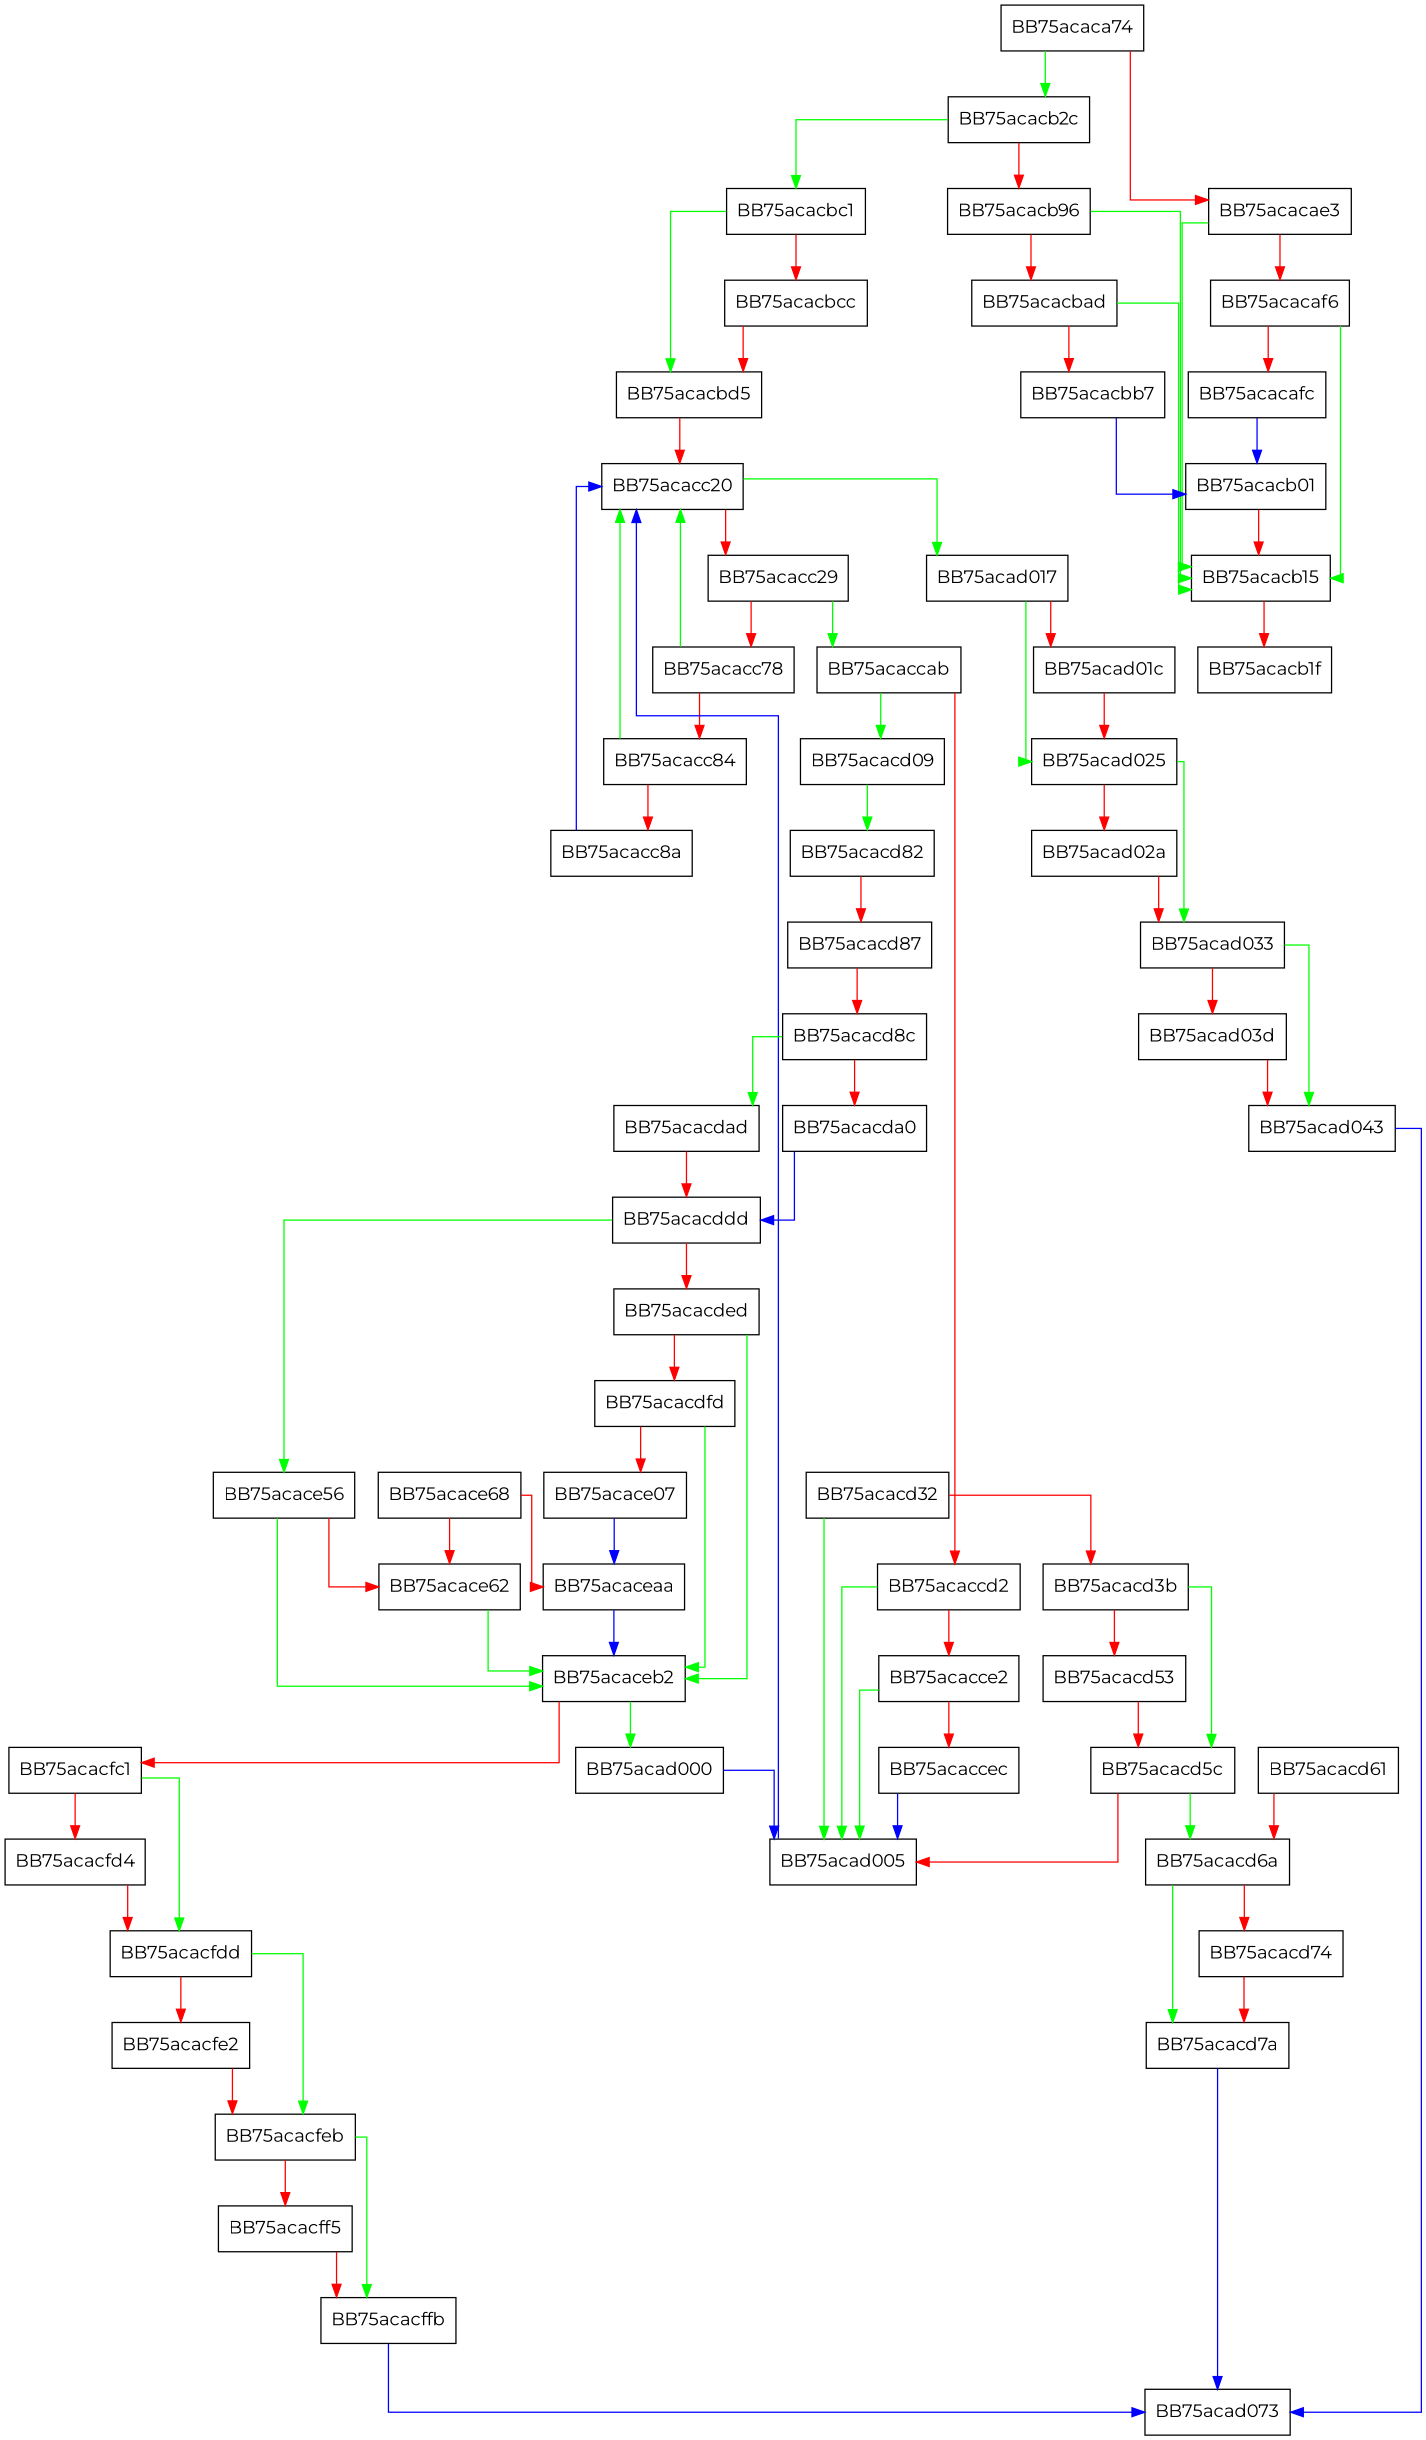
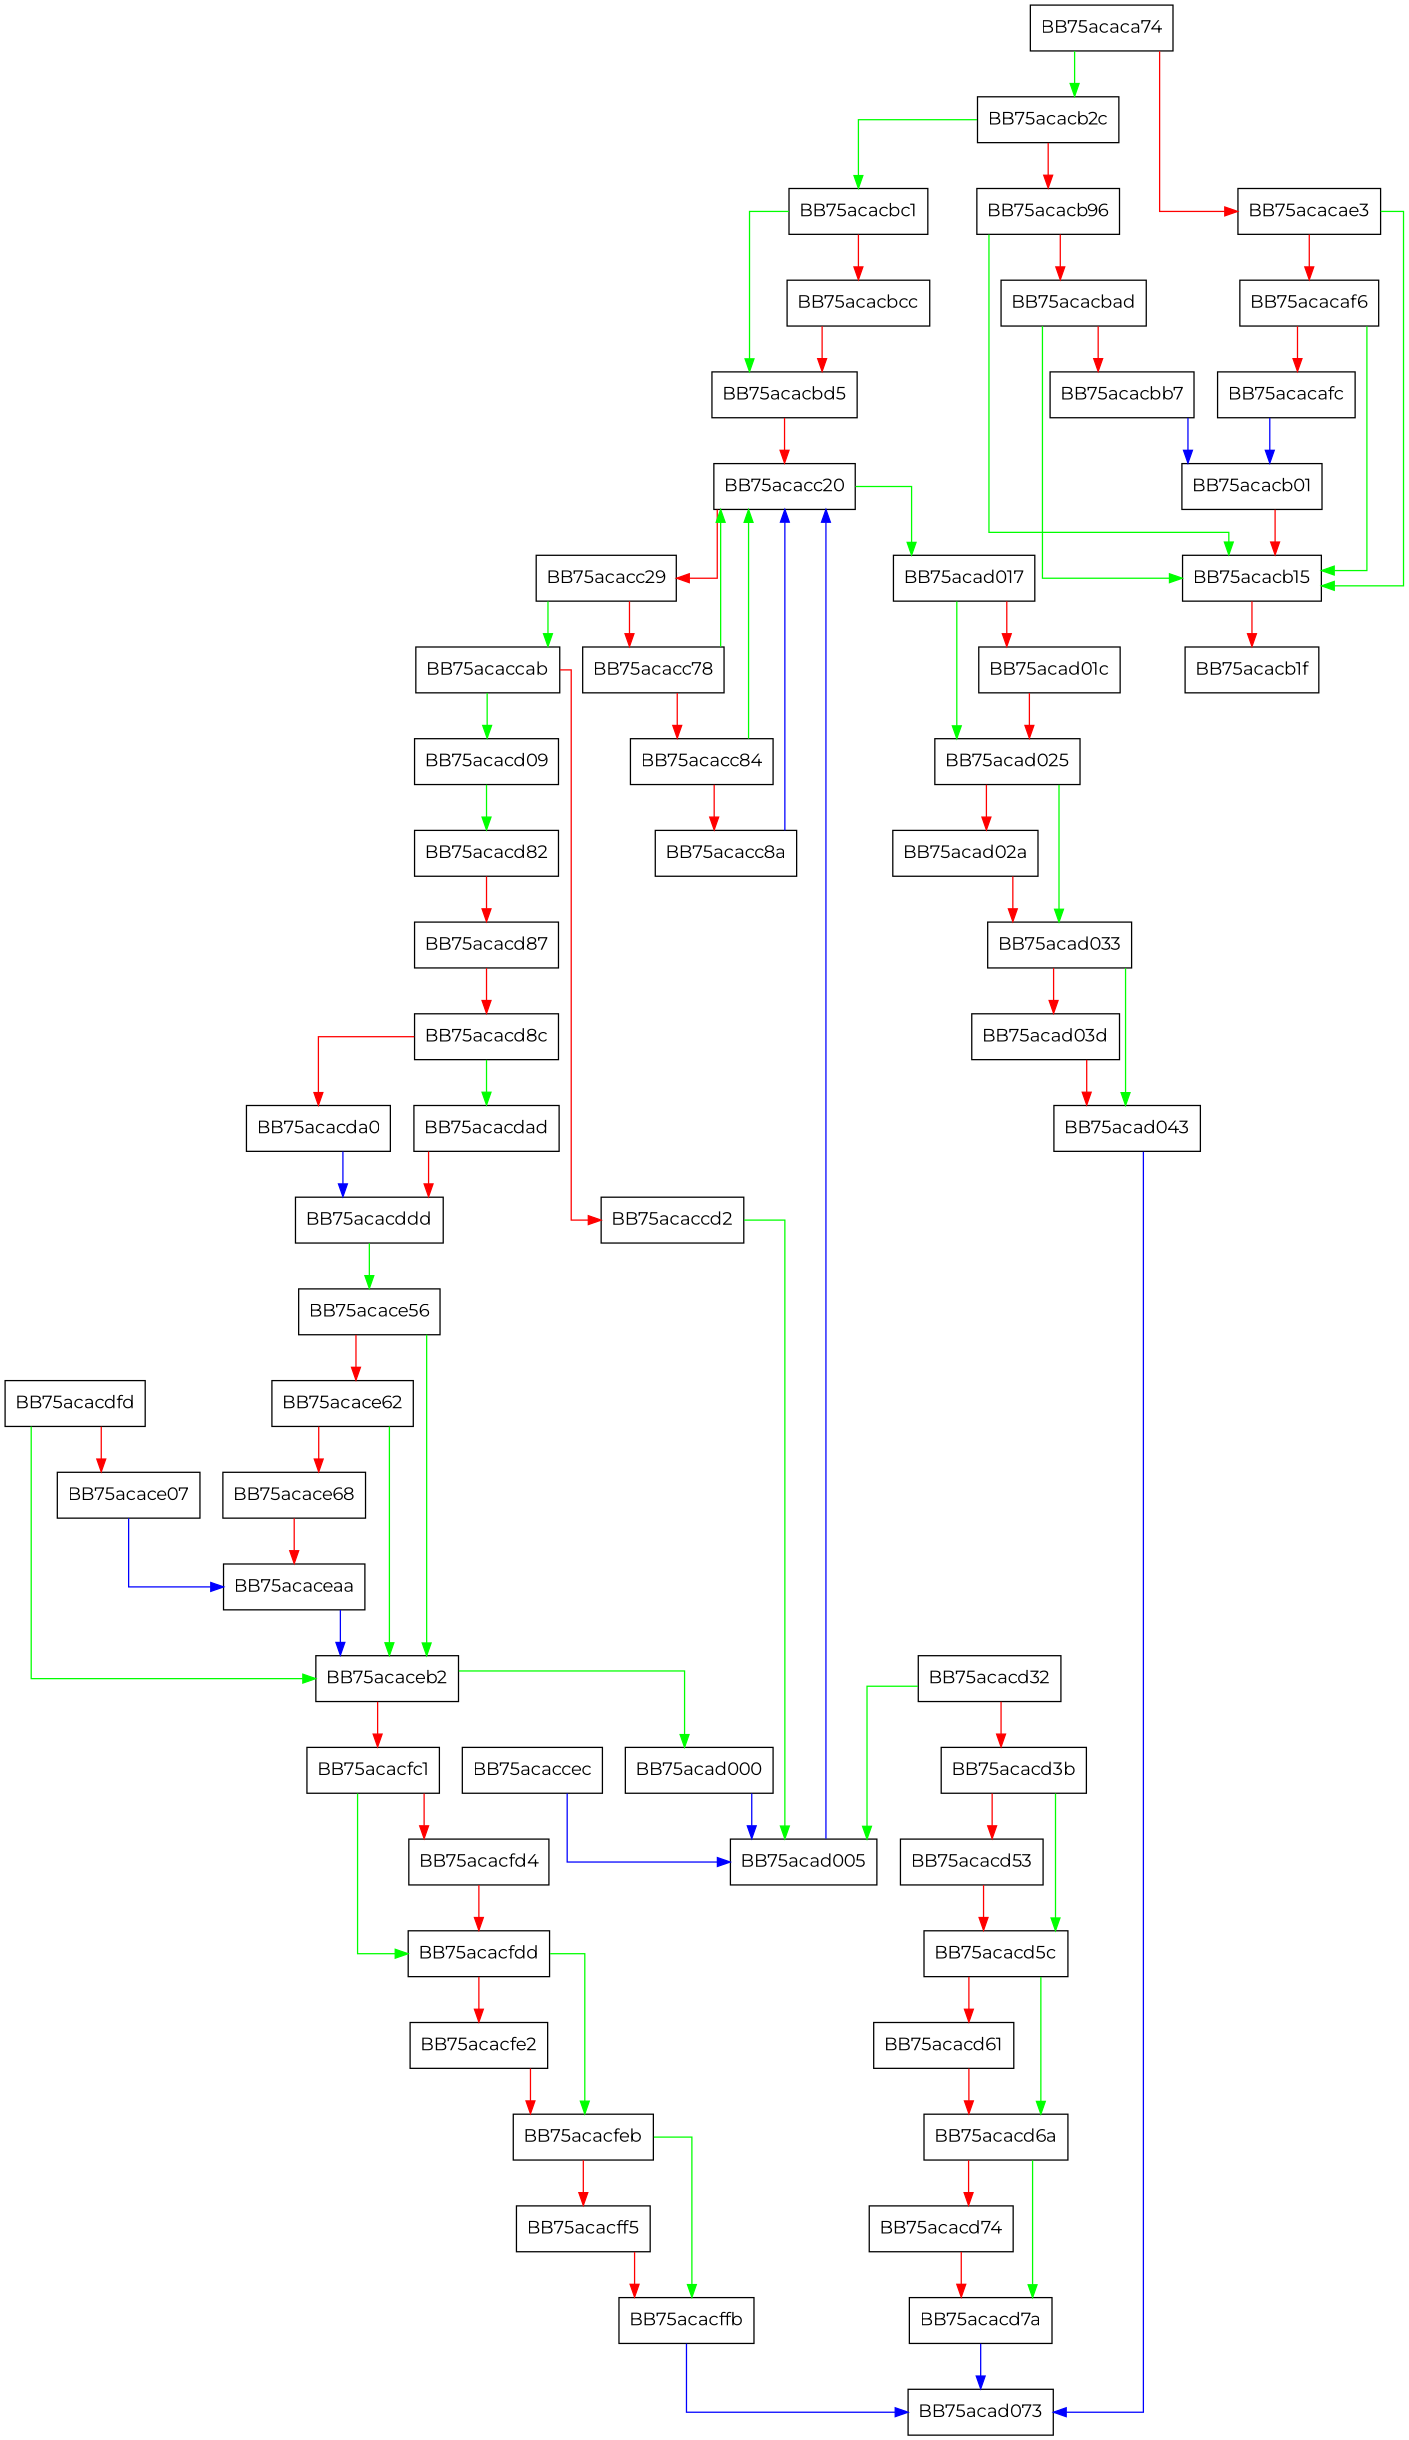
  digraph {
    fontname=Montserrat
    splines=ortho
    node [fontname=Montserrat shape=box]
    edge [color=red fontname=Montserrat]
    BB75acaca74
    BB75acacb2c
    BB75acacae3
    BB75acacbc1
    BB75acacb96
    BB75acacb15
    BB75acacaf6
    BB75acacbd5
    BB75acacbcc
    BB75acacbad
    BB75acacb1f
    BB75acacafc
    BB75acacb01
    BB75acacc20
    BB75acacbb7
    BB75acad017
    BB75acacc29
    BB75acad025
    BB75acad01c
    BB75acaccab
    BB75acacc78
    BB75acad033
    BB75acad02a
    BB75acacd09
    BB75acaccd2
    BB75acacc84
    BB75acacd82
    BB75acad005
-   BB75acacce2
    BB75acacc8a
    BB75acacd87
    BB75acacd32
    BB75acacd3b
    BB75acaccec
    BB75acacd8c
    BB75acacdad
    BB75acacda0
    BB75acacd5c
    BB75acacd53
    BB75acacd6a
    BB75acacd61
    BB75acacd7a
    BB75acacd74
    BB75acad073
    BB75acacddd
    BB75acace56
-   BB75acacded
    BB75acaceb2
    BB75acace62
    BB75acacdfd
    BB75acad000
    BB75acacfc1
    BB75acace68
    BB75acace07
    BB75acacfdd
    BB75acacfd4
    BB75acaceaa
    BB75acacfeb
    BB75acacfe2
    BB75acacffb
    BB75acacff5
    BB75acad043
    BB75acad03d
    BB75acaca74 -> BB75acacb2c [color=green]
    BB75acaca74 -> BB75acacae3
    BB75acacb2c -> BB75acacbc1 [color=green]
    BB75acacb2c -> BB75acacb96
    BB75acacae3 -> BB75acacb15 [color=green]
    BB75acacae3 -> BB75acacaf6
    BB75acacbc1 -> BB75acacbd5 [color=green]
    BB75acacbc1 -> BB75acacbcc
    BB75acacb96 -> BB75acacb15 [color=green]
    BB75acacb96 -> BB75acacbad
    BB75acacb15 -> BB75acacb1f
    BB75acacaf6 -> BB75acacb15 [color=green]
    BB75acacaf6 -> BB75acacafc
    BB75acacbd5 -> BB75acacc20
    BB75acacbcc -> BB75acacbd5
    BB75acacbad -> BB75acacb15 [color=green]
    BB75acacbad -> BB75acacbb7
    BB75acacafc -> BB75acacb01 [color=blue]
    BB75acacb01 -> BB75acacb15
    BB75acacc20 -> BB75acad017 [color=green]
    BB75acacc20 -> BB75acacc29
    BB75acacbb7 -> BB75acacb01 [color=blue]
    BB75acad017 -> BB75acad025 [color=green]
    BB75acad017 -> BB75acad01c
    BB75acacc29 -> BB75acaccab [color=green]
    BB75acacc29 -> BB75acacc78
    BB75acad025 -> BB75acad033 [color=green]
    BB75acad025 -> BB75acad02a
    BB75acad01c -> BB75acad025
    BB75acaccab -> BB75acacd09 [color=green]
    BB75acaccab -> BB75acaccd2
    BB75acacc78 -> BB75acacc20 [color=green]
    BB75acacc78 -> BB75acacc84
    BB75acad033 -> BB75acad043 [color=green]
    BB75acad033 -> BB75acad03d
    BB75acad02a -> BB75acad033
    BB75acacd09 -> BB75acacd82 [color=green]
    BB75acaccd2 -> BB75acad005 [color=green]
-   BB75acaccd2 -> BB75acacce2
    BB75acacc84 -> BB75acacc20 [color=green]
    BB75acacc84 -> BB75acacc8a
    BB75acacd82 -> BB75acacd87
    BB75acad005 -> BB75acacc20 [color=blue]
-   BB75acacce2 -> BB75acad005 [color=green]
-   BB75acacce2 -> BB75acaccec
    BB75acacc8a -> BB75acacc20 [color=blue]
    BB75acacd87 -> BB75acacd8c
    BB75acacd32 -> BB75acad005 [color=green]
    BB75acacd32 -> BB75acacd3b
    BB75acacd3b -> BB75acacd5c [color=green]
    BB75acacd3b -> BB75acacd53
    BB75acaccec -> BB75acad005 [color=blue]
    BB75acacd8c -> BB75acacdad [color=green]
    BB75acacd8c -> BB75acacda0
    BB75acacdad -> BB75acacddd
    BB75acacda0 -> BB75acacddd [color=blue]
    BB75acacd5c -> BB75acacd6a [color=green]
-   BB75acacd5c -> BB75acad005
+   BB75acacd5c -> BB75acacd61
    BB75acacd53 -> BB75acacd5c
    BB75acacd6a -> BB75acacd7a [color=green]
    BB75acacd6a -> BB75acacd74
    BB75acacd61 -> BB75acacd6a
    BB75acacd7a -> BB75acad073 [color=blue]
    BB75acacd74 -> BB75acacd7a
    BB75acacddd -> BB75acace56 [color=green]
-   BB75acacddd -> BB75acacded
    BB75acace56 -> BB75acaceb2 [color=green]
    BB75acace56 -> BB75acace62
-   BB75acacded -> BB75acaceb2 [color=green]
-   BB75acacded -> BB75acacdfd
    BB75acaceb2 -> BB75acad000 [color=green]
    BB75acaceb2 -> BB75acacfc1
    BB75acace62 -> BB75acaceb2 [color=green]
-   BB75acace68 -> BB75acace62
+   BB75acace62 -> BB75acace68
    BB75acacdfd -> BB75acaceb2 [color=green]
    BB75acacdfd -> BB75acace07
    BB75acad000 -> BB75acad005 [color=blue]
    BB75acacfc1 -> BB75acacfdd [color=green]
    BB75acacfc1 -> BB75acacfd4
    BB75acace68 -> BB75acaceaa
    BB75acace07 -> BB75acaceaa [color=blue]
    BB75acacfdd -> BB75acacfeb [color=green]
    BB75acacfdd -> BB75acacfe2
    BB75acacfd4 -> BB75acacfdd
    BB75acaceaa -> BB75acaceb2 [color=blue]
    BB75acacfeb -> BB75acacffb [color=green]
    BB75acacfeb -> BB75acacff5
    BB75acacfe2 -> BB75acacfeb
    BB75acacffb -> BB75acad073 [color=blue]
    BB75acacff5 -> BB75acacffb
    BB75acad043 -> BB75acad073 [color=blue]
    BB75acad03d -> BB75acad043
  }
